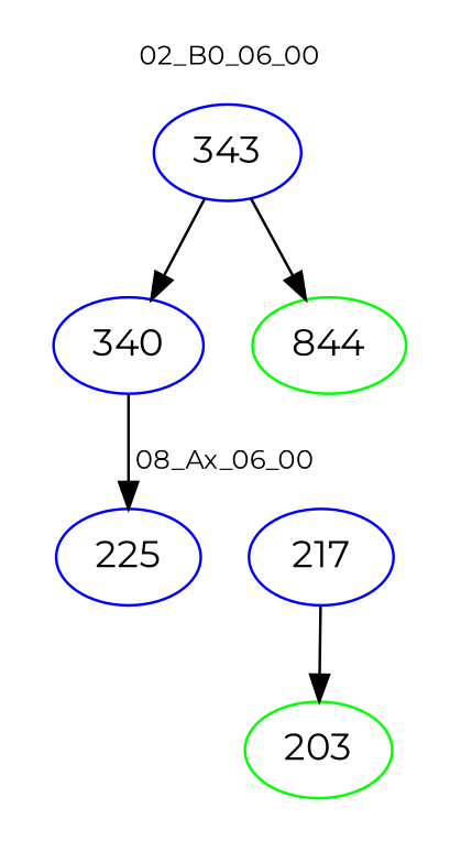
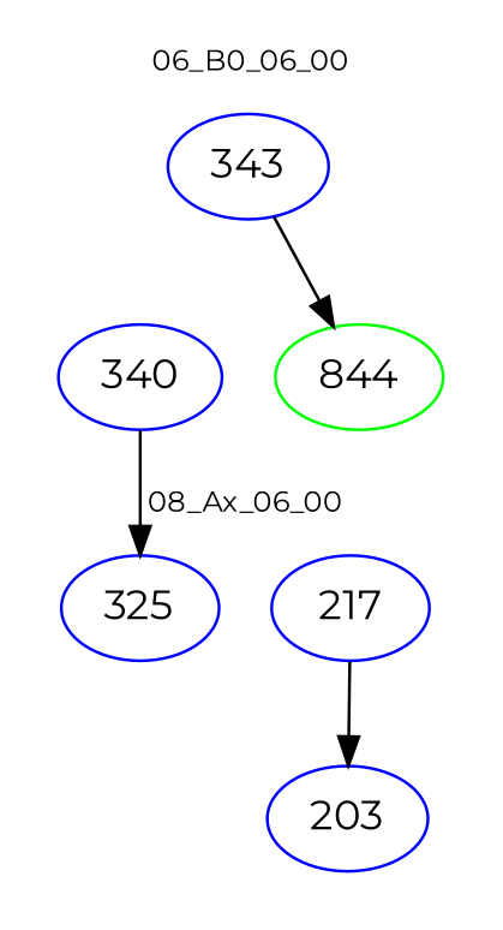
  digraph {
    fontname=Montserrat
    node [color=blue fontname=Montserrat]
    edge [color=black fontname=Montserrat]
    n1 [label=217]
-   n2 [color=green label=203]
-   n3 [label=225]
+   n2 [label=203]
+   n3 [label=325]
    n4 [label=343]
    n5 [label=340]
    n6 [color=green label=844]
    subgraph cluster_1 {
      color=white
      fontsize=10
      label="08_Ax_06_00"
      n1
      n2
      n3
    }
    subgraph cluster_2 {
      color=white
      fontsize=10
-     label="02_B0_06_00"
+     label="06_B0_06_00"
      n4
      n5
      n6
    }
    n1 -> n2
-   n4 -> n5
    n4 -> n6
    n5 -> n3
  }
